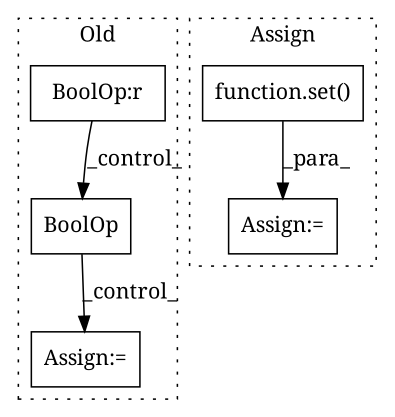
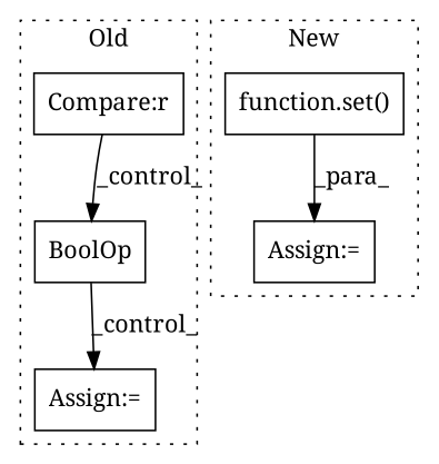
  digraph {
    fontname="Noto Serif"
    node [a=68 fontname="Noto Serif" s=1333 shape=box]
    edge [fontname="Noto Serif"]
    n1 [a=72 l=69 label=BoolOp]
-   n2 [a=40 l=35 label="BoolOp:r"]
+   n2 [a=40 l=35 label="Compare:r"]
    n3 [l=3 label="Assign:=" s=1713]
    n4 [a=75 l="4,1" label="function.set()" s="2460,2496"]
    n5 [l=4 label="Assign:=" s=2456]
    subgraph cluster_1 {
      label=Old
      style=dotted
      n1
      n2
      n3
    }
    subgraph cluster_2 {
-     label=Assign
+     label=New
      style=dotted
      n4
      n5
    }
    n1 -> n3 [label=_control_]
    n2 -> n1 [label=_control_]
    n4 -> n5 [label=_para_]
  }
